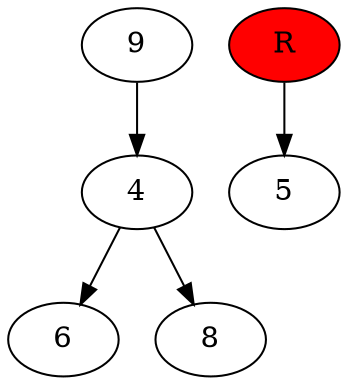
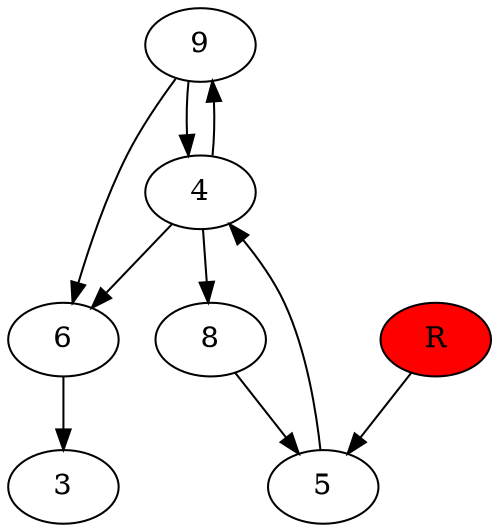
  digraph {
    n1 [label=9]
    4
    6
    8
+   3
    5
    R [fillcolor="#ff0000" style=filled]
    n1 -> 4
+   n1 -> 6
+   4 -> n1
    4 -> 6
    4 -> 8
+   6 -> 3
+   8 -> 5
+   5 -> 4
    R -> 5
  }
